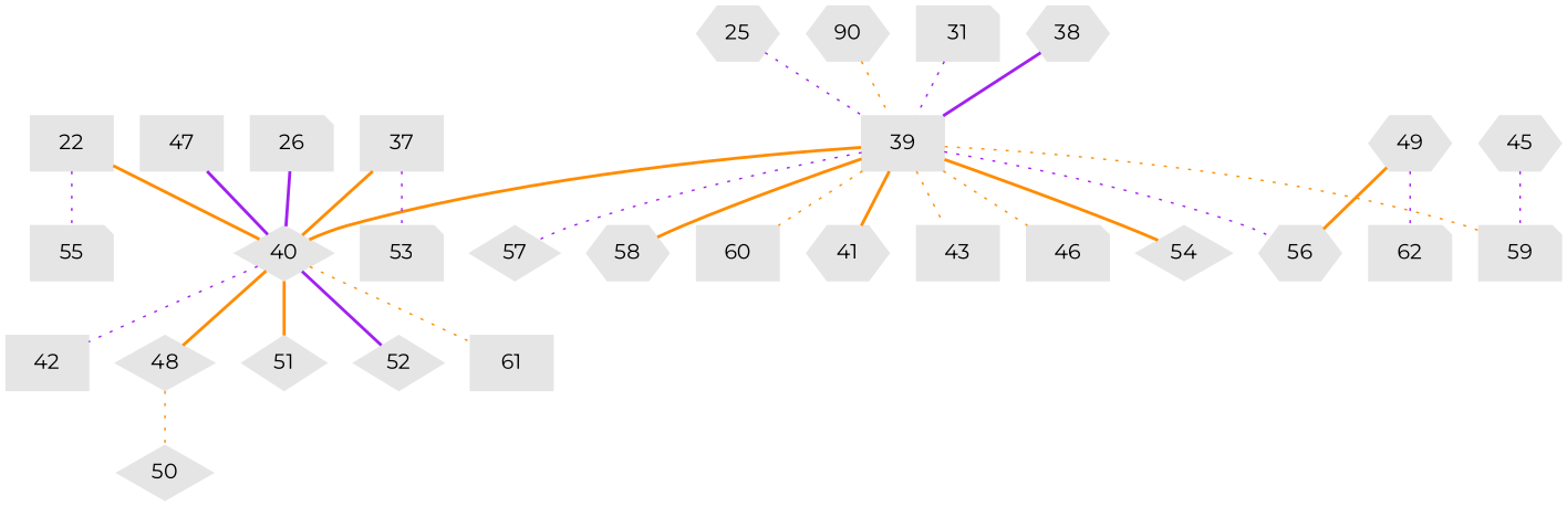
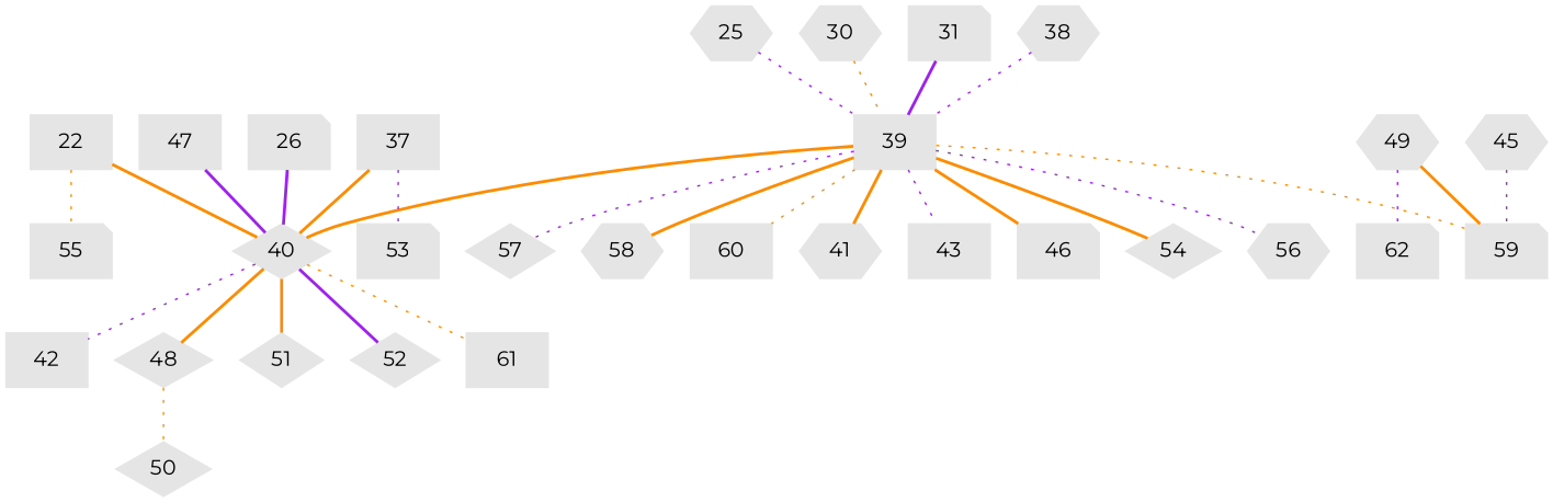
  graph {
    fontname=Montserrat
    node [color=gray90 fontname=Montserrat shape=box style=filled]
    edge [color=darkorange fontname=Montserrat style=dotted]
    40 [shape=diamond super="+3+19+4+7+5+8+10+13+18+21+17"]
    42
    48 [shape=diamond super="+47"]
    51 [shape=diamond]
    52 [shape=diamond]
    61
    22
    55 [shape=note]
    39 [super="+28+24+29+32"]
    41 [shape=hexagon]
    43
    46 [shape=note]
    54 [shape=diamond]
    56 [shape=hexagon super="+20"]
    57 [shape=diamond]
    58 [shape=hexagon]
    59 [shape=note super="+35"]
    60
    25 [shape=hexagon]
    26 [shape=note]
    n21 [label=47]
-   30 [shape=hexagon label=90]
+   30 [shape=hexagon]
    31 [shape=note]
    37 [super="+36"]
    53 [shape=note]
    38 [shape=hexagon]
    50 [shape=diamond]
    45 [shape=hexagon]
    49 [shape=hexagon]
    62 [shape=note]
    40 -- 42 [color=purple]
    40 -- 48 [style=bold]
    40 -- 51 [style=bold]
    40 -- 52 [color=purple style=bold]
    40 -- 61
    48 -- 50
    22 -- 40 [style=bold]
-   22 -- 55 [color=purple]
+   22 -- 55
    39 -- 40 [style=bold]
    39 -- 41 [style=bold]
-   39 -- 43
-   39 -- 46
+   39 -- 43 [color=purple]
+   39 -- 46 [style=bold]
    39 -- 54 [style=bold]
    39 -- 56 [color=purple]
    39 -- 57 [color=purple]
    39 -- 58 [style=bold]
    39 -- 59
    39 -- 60
    25 -- 39 [color=purple]
    26 -- 40 [color=purple style=bold]
    n21 -- 40 [color=purple style=bold]
    30 -- 39
-   31 -- 39 [color=purple]
+   31 -- 39 [color=purple style=bold]
    37 -- 40 [style=bold]
    37 -- 53 [color=purple]
-   38 -- 39 [color=purple style=bold]
+   38 -- 39 [color=purple]
    45 -- 59 [color=purple]
-   49 -- 56 [style=bold]
+   49 -- 59 [style=bold]
    49 -- 62 [color=purple]
  }
